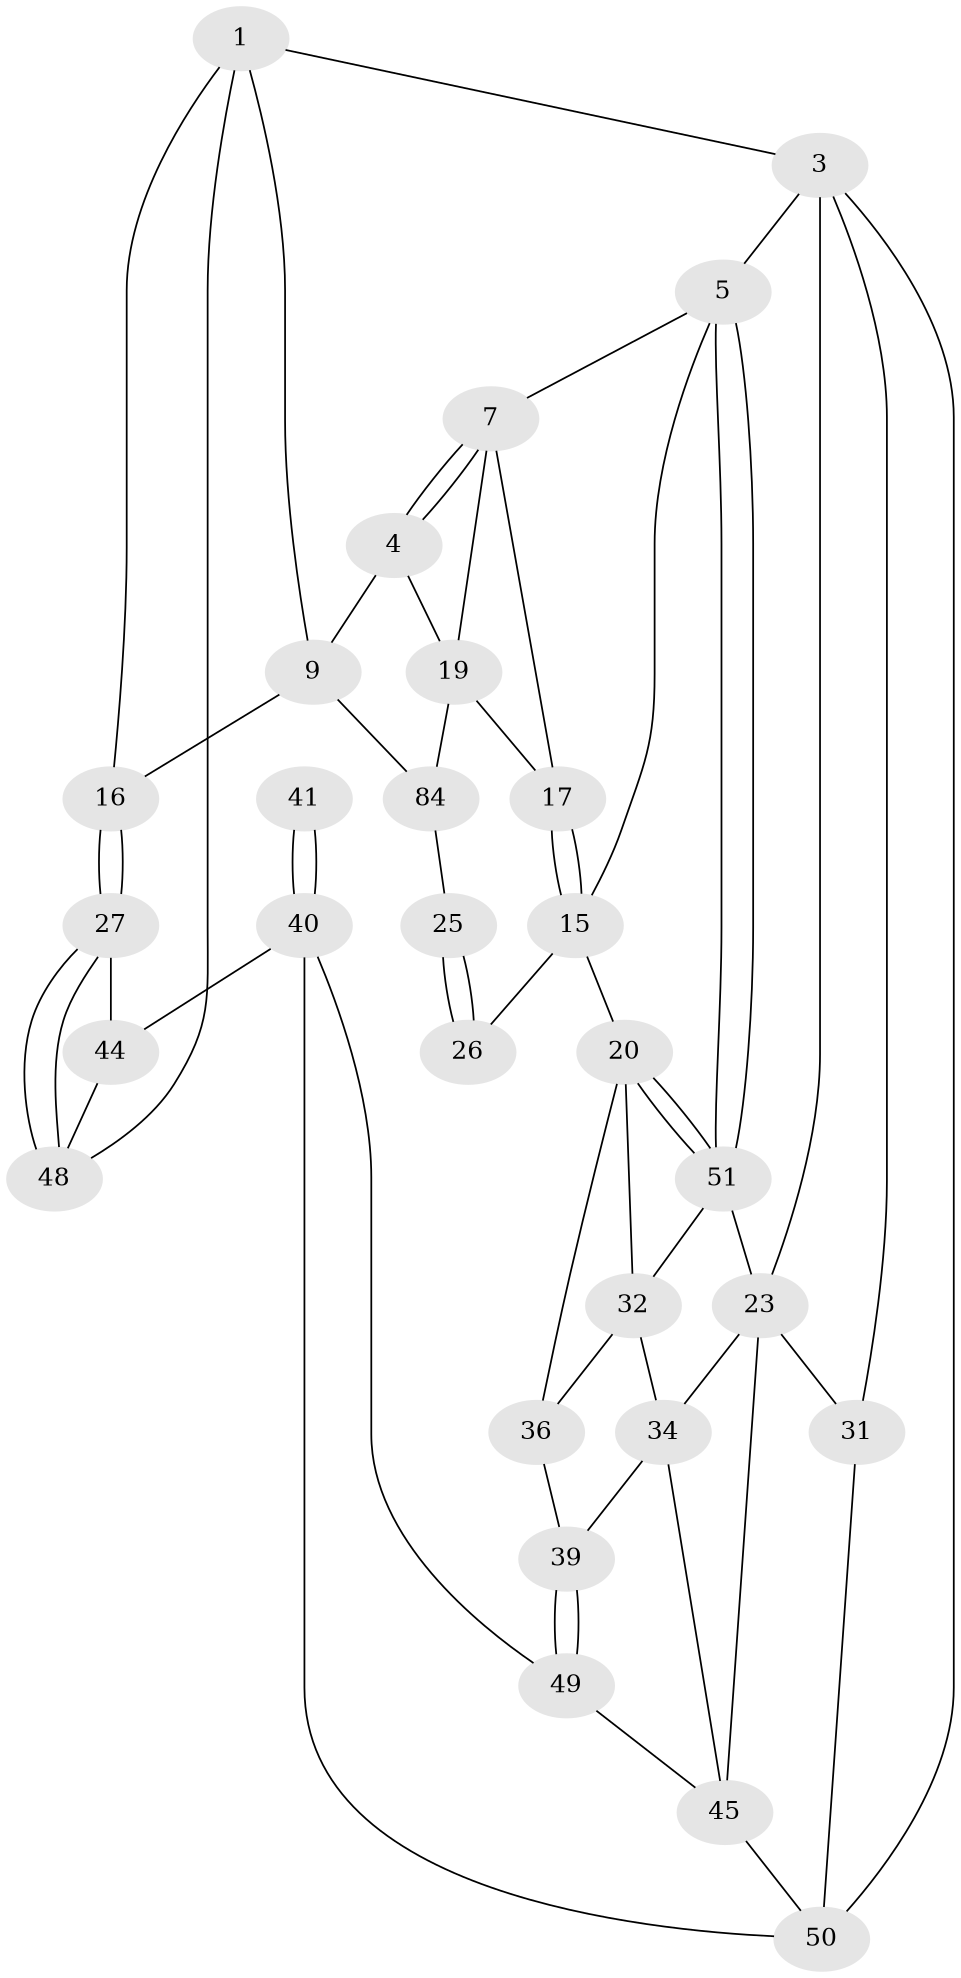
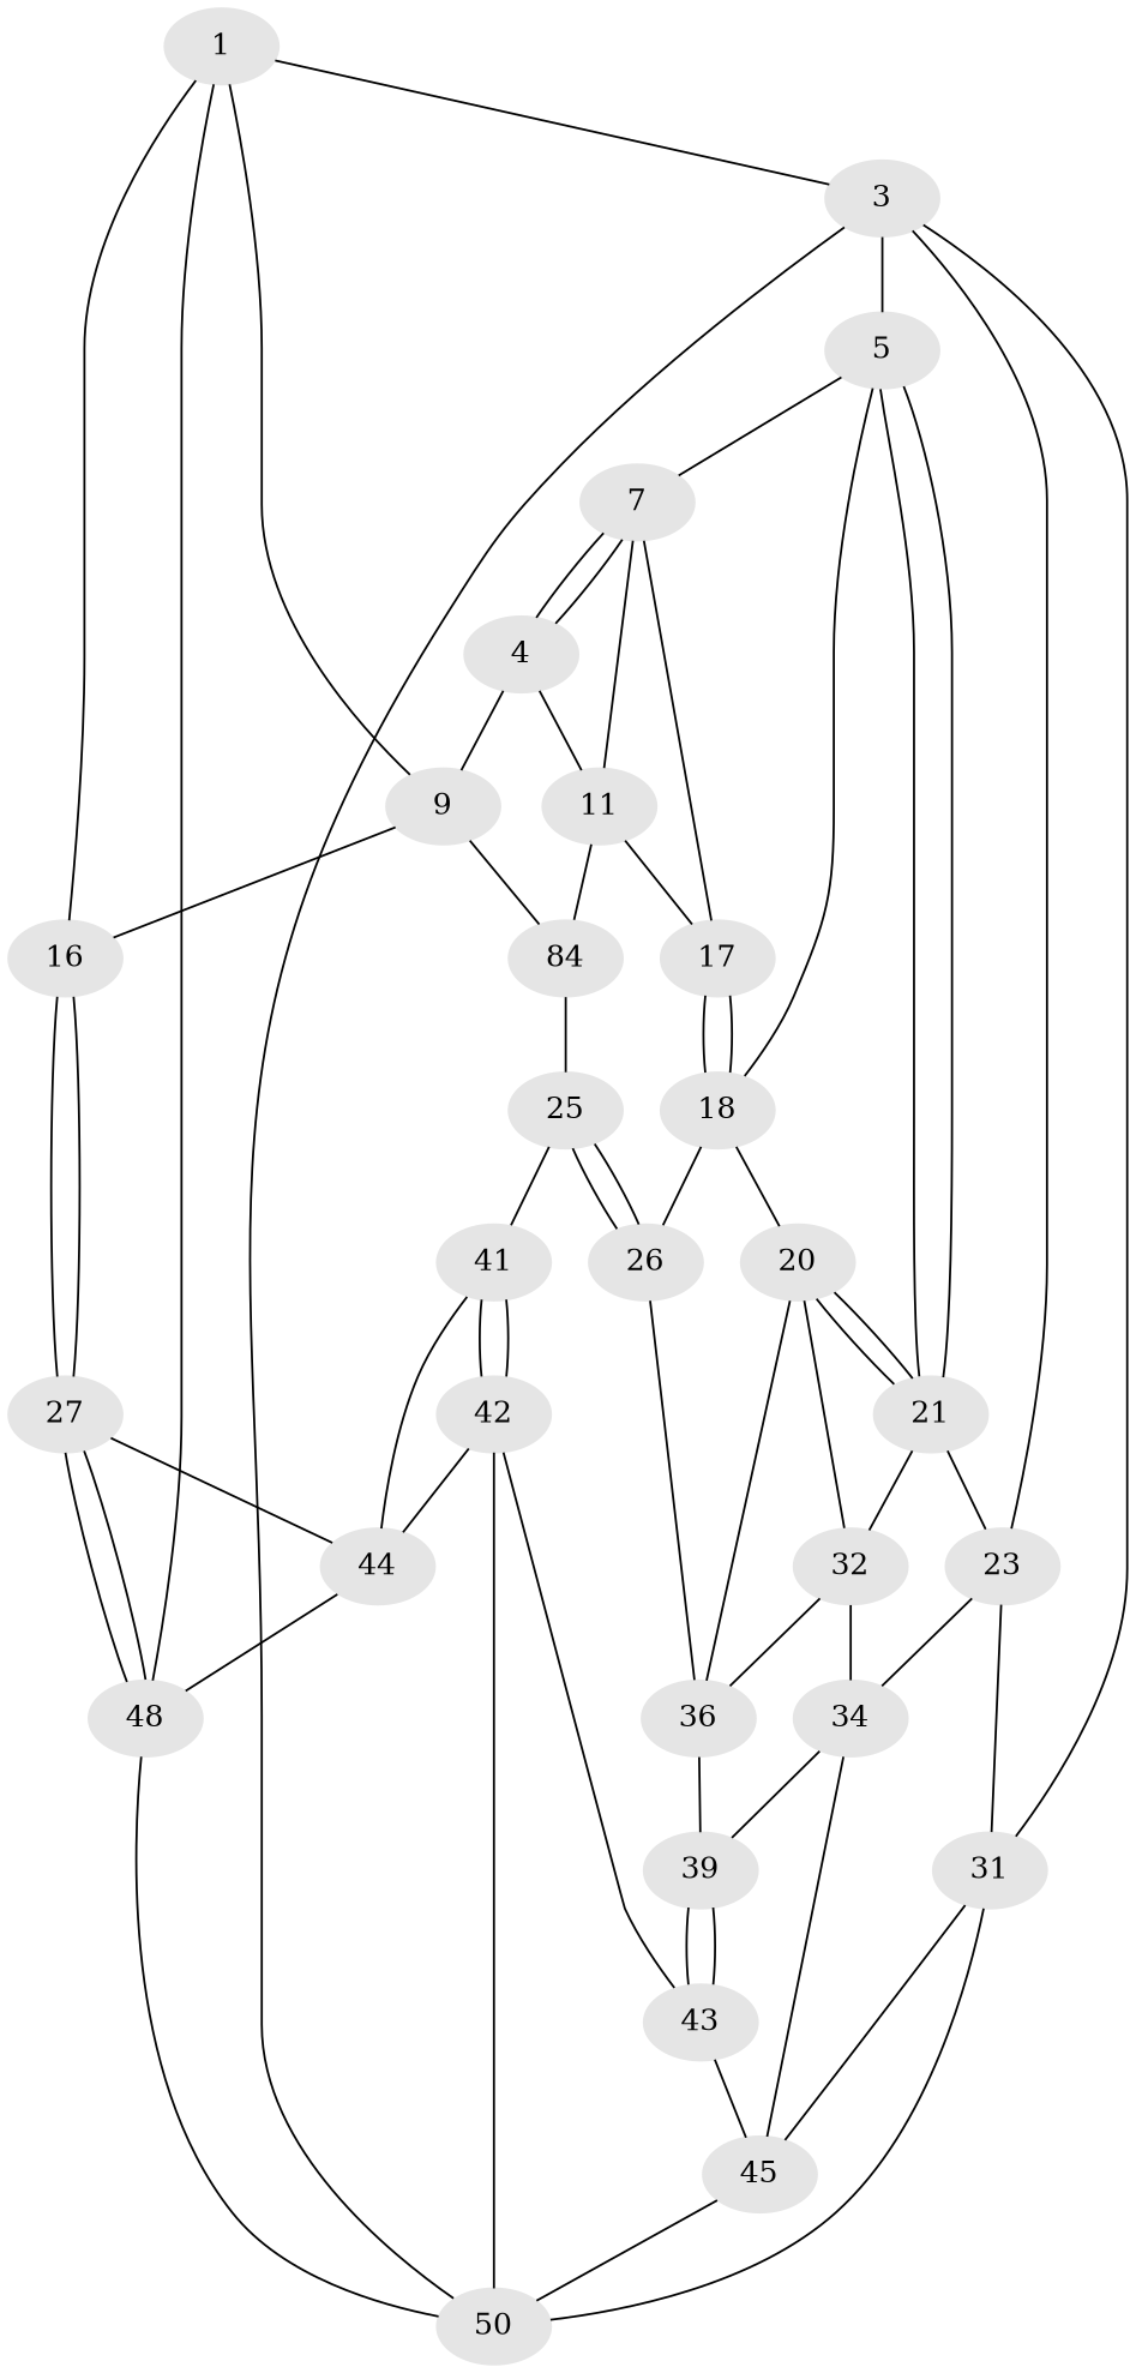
  graph {
    node [color=gray90 style=filled]
    1 [super="+2"]
    3 [super="+4"]
    9 [super="+13"]
    16
    48
    5 [super="+6"]
    23 [super="+30"]
    31 [super="+46"]
    50 [super="+52"]
    n10 [label=84 super="+24"]
    27 [super="+28"]
    7 [super="+12"]
-   18 [super="+19" label=15]
-   21 [super="+22" label=51]
+   18 [super="+19"]
+   21 [super="+22"]
    34 [super="+40"]
    45 [super="+47"]
    n17 [label=4 super="+10"]
-   11 [super="+15" label=19]
+   11 [super="+15"]
    17
    20 [super="+35"]
    26
    32 [super="+33"]
    25 [super="+38"]
    41
    44 [super="+49"]
    36 [super="+37"]
    39
-   42 [super="+51" label=40]
-   43 [label=49]
+   42 [super="+51"]
+   43
    1 -- 3
    1 -- 9
    1 -- 16
    1 -- 48
    3 -- 5
    3 -- 23
    3 -- 31
    3 -- 50
    9 -- 16
    9 -- n10
    16 -- 27
    16 -- 27
+   48 -- 50
    5 -- 7
    5 -- 18
    5 -- 21
    5 -- 21
    23 -- 31
    23 -- 34
    31 -- 50
-   23 -- 45
+   31 -- 45
    n10 -- 25
    27 -- 48
    27 -- 48
    27 -- 44
    7 -- n17
    7 -- n17
    7 -- 11
    7 -- 17
    18 -- 20
    18 -- 26
    21 -- 23
    21 -- 32
    34 -- 45
    34 -- 39
    45 -- 50
    n17 -- 9
    n17 -- 11
    11 -- n10
    11 -- 17
    17 -- 18
    17 -- 18
    20 -- 21
    20 -- 21
    20 -- 32
    20 -- 36
+   26 -- 36
    32 -- 34
    32 -- 36
    25 -- 26
    25 -- 26
+   25 -- 41
+   41 -- 44
    41 -- 42
    41 -- 42
    44 -- 48
    36 -- 39
    39 -- 43
    39 -- 43
    42 -- 50
    42 -- 44
    42 -- 43
    43 -- 45
  }
